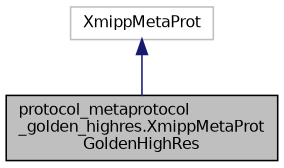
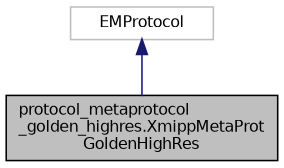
  digraph {
    node [fontname=Helvetica fontsize=10 shape=record style=filled]
    n1 [color=black fillcolor=grey75 fontcolor=black height=0.2 label="protocol_metaprotocol\l_golden_highres.XmippMetaProt\lGoldenHighRes" width=0.4]
-   n2 [color=grey75 fillcolor=white height=0.2 label=XmippMetaProt width=0.4]
+   n2 [color=grey75 fillcolor=white height=0.2 label=EMProtocol width=0.4]
    n2 -> n1 [color=midnightblue dir=back fontname=Helvetica fontsize=10 labelfontname=Helvetica labelfontsize=10 style=solid]
  }
